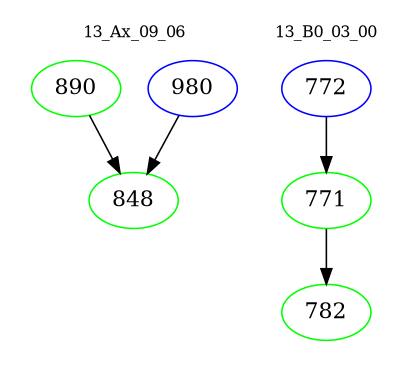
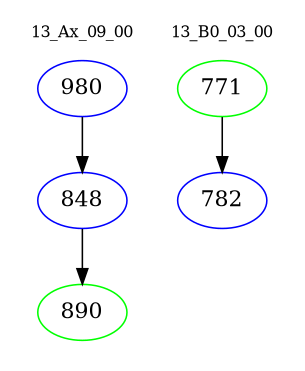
  digraph {
    node [color=green]
    edge [color=black]
    n1 [color=blue label=980]
-   n2 [label=848]
+   n2 [color=blue label=848]
    n3 [label=890]
-   n4 [color=blue label=772]
    n5 [label=771]
-   n6 [label=782]
+   n6 [color=blue label=782]
    subgraph cluster_1 {
      color=white
      fontsize=10
-     label="13_Ax_09_06"
+     label="13_Ax_09_00"
      n1
      n2
      n3
    }
    subgraph cluster_2 {
      color=white
      fontsize=10
      label="13_B0_03_00"
-     n4
      n5
      n6
    }
    n1 -> n2
-   n3 -> n2
-   n4 -> n5
+   n2 -> n3
    n5 -> n6
  }
